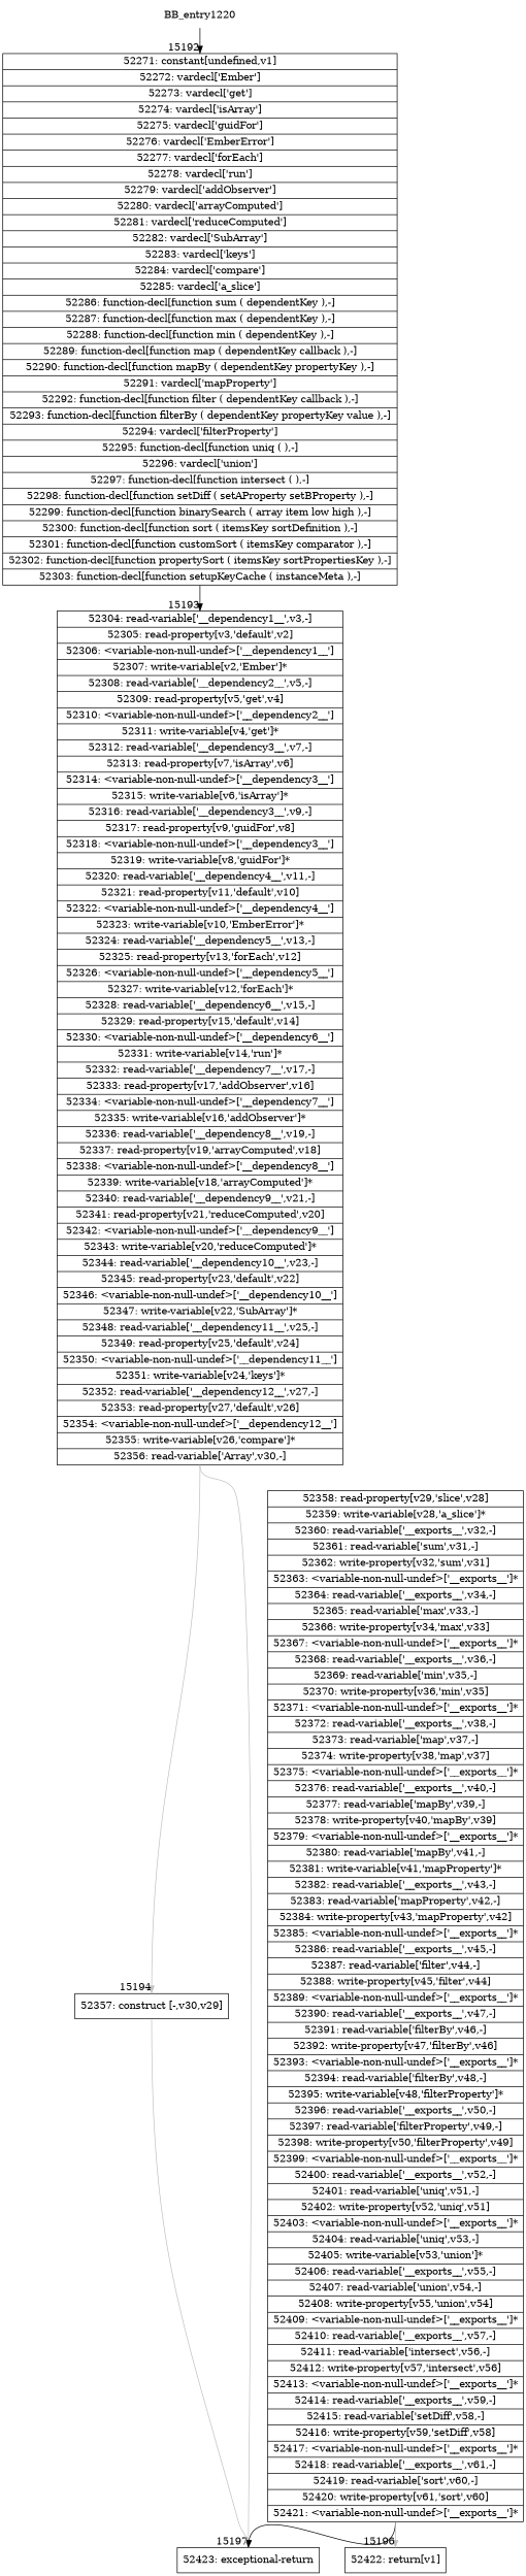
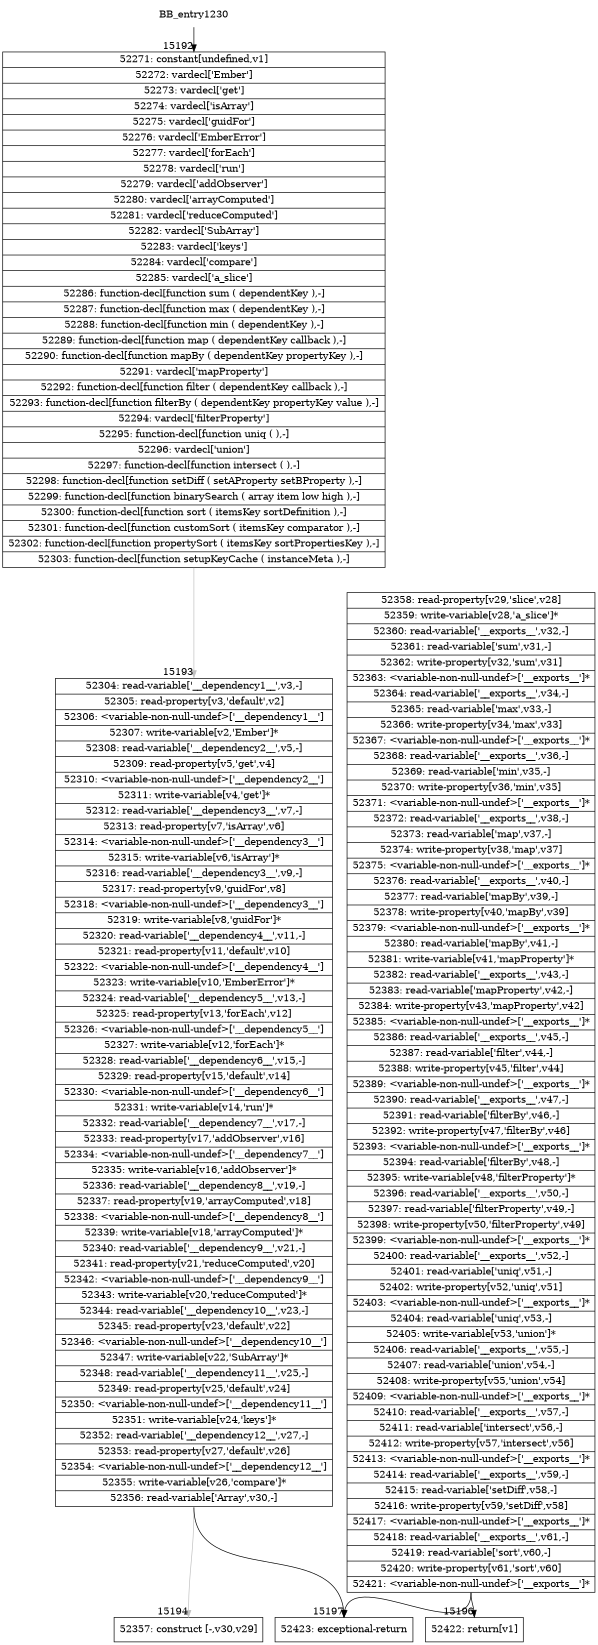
  digraph {
    rankdir=TD
    node [shape=record]
    edge [headport=n tailport=s]
-   BB_entry1230 [shape=none label=BB_entry1220]
+   BB_entry1230 [shape=none]
    n2 [label="{52271: constant[undefined,v1]|52272: vardecl['Ember']|52273: vardecl['get']|52274: vardecl['isArray']|52275: vardecl['guidFor']|52276: vardecl['EmberError']|52277: vardecl['forEach']|52278: vardecl['run']|52279: vardecl['addObserver']|52280: vardecl['arrayComputed']|52281: vardecl['reduceComputed']|52282: vardecl['SubArray']|52283: vardecl['keys']|52284: vardecl['compare']|52285: vardecl['a_slice']|52286: function-decl[function sum ( dependentKey ),-]|52287: function-decl[function max ( dependentKey ),-]|52288: function-decl[function min ( dependentKey ),-]|52289: function-decl[function map ( dependentKey callback ),-]|52290: function-decl[function mapBy ( dependentKey propertyKey ),-]|52291: vardecl['mapProperty']|52292: function-decl[function filter ( dependentKey callback ),-]|52293: function-decl[function filterBy ( dependentKey propertyKey value ),-]|52294: vardecl['filterProperty']|52295: function-decl[function uniq ( ),-]|52296: vardecl['union']|52297: function-decl[function intersect ( ),-]|52298: function-decl[function setDiff ( setAProperty setBProperty ),-]|52299: function-decl[function binarySearch ( array item low high ),-]|52300: function-decl[function sort ( itemsKey sortDefinition ),-]|52301: function-decl[function customSort ( itemsKey comparator ),-]|52302: function-decl[function propertySort ( itemsKey sortPropertiesKey ),-]|52303: function-decl[function setupKeyCache ( instanceMeta ),-]}"]
    n3 [label="{52304: read-variable['__dependency1__',v3,-]|52305: read-property[v3,'default',v2]|52306: \<variable-non-null-undef\>['__dependency1__']|52307: write-variable[v2,'Ember']*|52308: read-variable['__dependency2__',v5,-]|52309: read-property[v5,'get',v4]|52310: \<variable-non-null-undef\>['__dependency2__']|52311: write-variable[v4,'get']*|52312: read-variable['__dependency3__',v7,-]|52313: read-property[v7,'isArray',v6]|52314: \<variable-non-null-undef\>['__dependency3__']|52315: write-variable[v6,'isArray']*|52316: read-variable['__dependency3__',v9,-]|52317: read-property[v9,'guidFor',v8]|52318: \<variable-non-null-undef\>['__dependency3__']|52319: write-variable[v8,'guidFor']*|52320: read-variable['__dependency4__',v11,-]|52321: read-property[v11,'default',v10]|52322: \<variable-non-null-undef\>['__dependency4__']|52323: write-variable[v10,'EmberError']*|52324: read-variable['__dependency5__',v13,-]|52325: read-property[v13,'forEach',v12]|52326: \<variable-non-null-undef\>['__dependency5__']|52327: write-variable[v12,'forEach']*|52328: read-variable['__dependency6__',v15,-]|52329: read-property[v15,'default',v14]|52330: \<variable-non-null-undef\>['__dependency6__']|52331: write-variable[v14,'run']*|52332: read-variable['__dependency7__',v17,-]|52333: read-property[v17,'addObserver',v16]|52334: \<variable-non-null-undef\>['__dependency7__']|52335: write-variable[v16,'addObserver']*|52336: read-variable['__dependency8__',v19,-]|52337: read-property[v19,'arrayComputed',v18]|52338: \<variable-non-null-undef\>['__dependency8__']|52339: write-variable[v18,'arrayComputed']*|52340: read-variable['__dependency9__',v21,-]|52341: read-property[v21,'reduceComputed',v20]|52342: \<variable-non-null-undef\>['__dependency9__']|52343: write-variable[v20,'reduceComputed']*|52344: read-variable['__dependency10__',v23,-]|52345: read-property[v23,'default',v22]|52346: \<variable-non-null-undef\>['__dependency10__']|52347: write-variable[v22,'SubArray']*|52348: read-variable['__dependency11__',v25,-]|52349: read-property[v25,'default',v24]|52350: \<variable-non-null-undef\>['__dependency11__']|52351: write-variable[v24,'keys']*|52352: read-variable['__dependency12__',v27,-]|52353: read-property[v27,'default',v26]|52354: \<variable-non-null-undef\>['__dependency12__']|52355: write-variable[v26,'compare']*|52356: read-variable['Array',v30,-]}"]
    n4 [label="{52357: construct [-,v30,v29]}"]
    n5 [label="{52423: exceptional-return}"]
    n6 [label="{52358: read-property[v29,'slice',v28]|52359: write-variable[v28,'a_slice']*|52360: read-variable['__exports__',v32,-]|52361: read-variable['sum',v31,-]|52362: write-property[v32,'sum',v31]|52363: \<variable-non-null-undef\>['__exports__']*|52364: read-variable['__exports__',v34,-]|52365: read-variable['max',v33,-]|52366: write-property[v34,'max',v33]|52367: \<variable-non-null-undef\>['__exports__']*|52368: read-variable['__exports__',v36,-]|52369: read-variable['min',v35,-]|52370: write-property[v36,'min',v35]|52371: \<variable-non-null-undef\>['__exports__']*|52372: read-variable['__exports__',v38,-]|52373: read-variable['map',v37,-]|52374: write-property[v38,'map',v37]|52375: \<variable-non-null-undef\>['__exports__']*|52376: read-variable['__exports__',v40,-]|52377: read-variable['mapBy',v39,-]|52378: write-property[v40,'mapBy',v39]|52379: \<variable-non-null-undef\>['__exports__']*|52380: read-variable['mapBy',v41,-]|52381: write-variable[v41,'mapProperty']*|52382: read-variable['__exports__',v43,-]|52383: read-variable['mapProperty',v42,-]|52384: write-property[v43,'mapProperty',v42]|52385: \<variable-non-null-undef\>['__exports__']*|52386: read-variable['__exports__',v45,-]|52387: read-variable['filter',v44,-]|52388: write-property[v45,'filter',v44]|52389: \<variable-non-null-undef\>['__exports__']*|52390: read-variable['__exports__',v47,-]|52391: read-variable['filterBy',v46,-]|52392: write-property[v47,'filterBy',v46]|52393: \<variable-non-null-undef\>['__exports__']*|52394: read-variable['filterBy',v48,-]|52395: write-variable[v48,'filterProperty']*|52396: read-variable['__exports__',v50,-]|52397: read-variable['filterProperty',v49,-]|52398: write-property[v50,'filterProperty',v49]|52399: \<variable-non-null-undef\>['__exports__']*|52400: read-variable['__exports__',v52,-]|52401: read-variable['uniq',v51,-]|52402: write-property[v52,'uniq',v51]|52403: \<variable-non-null-undef\>['__exports__']*|52404: read-variable['uniq',v53,-]|52405: write-variable[v53,'union']*|52406: read-variable['__exports__',v55,-]|52407: read-variable['union',v54,-]|52408: write-property[v55,'union',v54]|52409: \<variable-non-null-undef\>['__exports__']*|52410: read-variable['__exports__',v57,-]|52411: read-variable['intersect',v56,-]|52412: write-property[v57,'intersect',v56]|52413: \<variable-non-null-undef\>['__exports__']*|52414: read-variable['__exports__',v59,-]|52415: read-variable['setDiff',v58,-]|52416: write-property[v59,'setDiff',v58]|52417: \<variable-non-null-undef\>['__exports__']*|52418: read-variable['__exports__',v61,-]|52419: read-variable['sort',v60,-]|52420: write-property[v61,'sort',v60]|52421: \<variable-non-null-undef\>['__exports__']*}"]
    n7 [label="{52422: return[v1]}"]
    BB_entry1230 -> n2 [headlabel="    15192"]
-   n2 -> n3 [headlabel="      15193"]
+   n2 -> n3 [headlabel="      15193" color=gray]
    n3 -> n4 [color=gray headlabel="      15194"]
-   n3 -> n5 [color=gray headlabel="      15197"]
-   n4 -> n5 [color=gray]
+   n3 -> n5 [color=black headlabel="      15197"]
    n6 -> n5 [color=black]
-   n6 -> n7 [headlabel="      15196" color=gray]
+   n6 -> n7 [headlabel="      15196"]
  }
